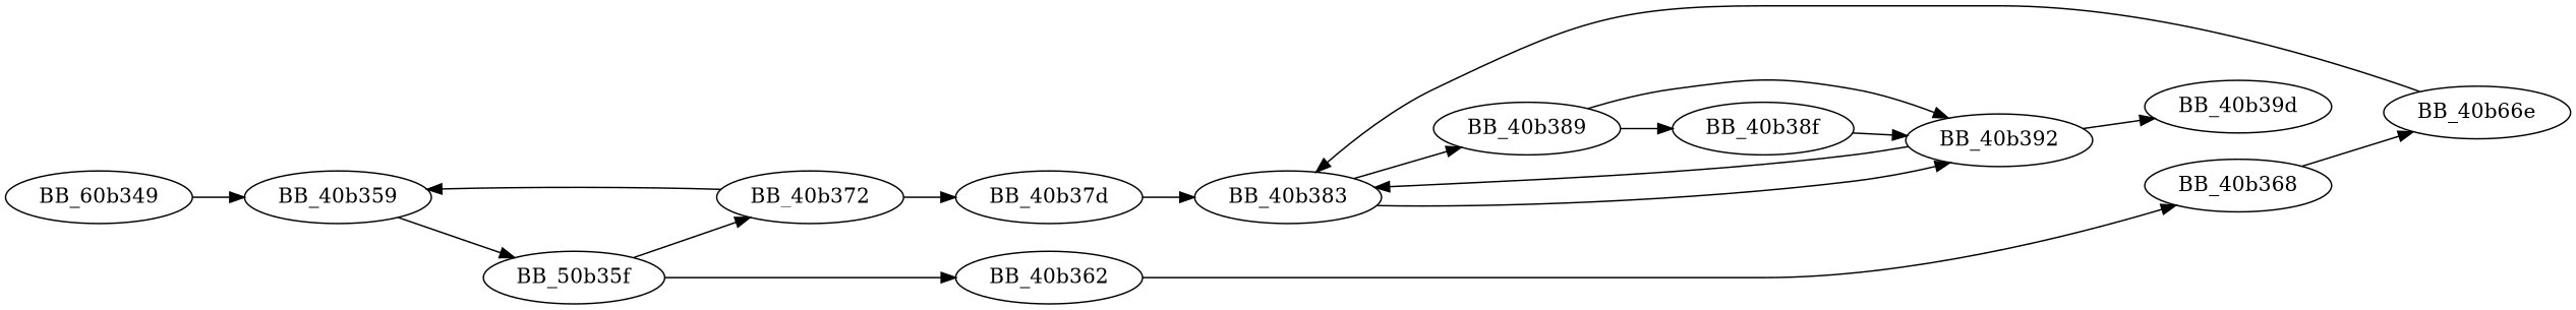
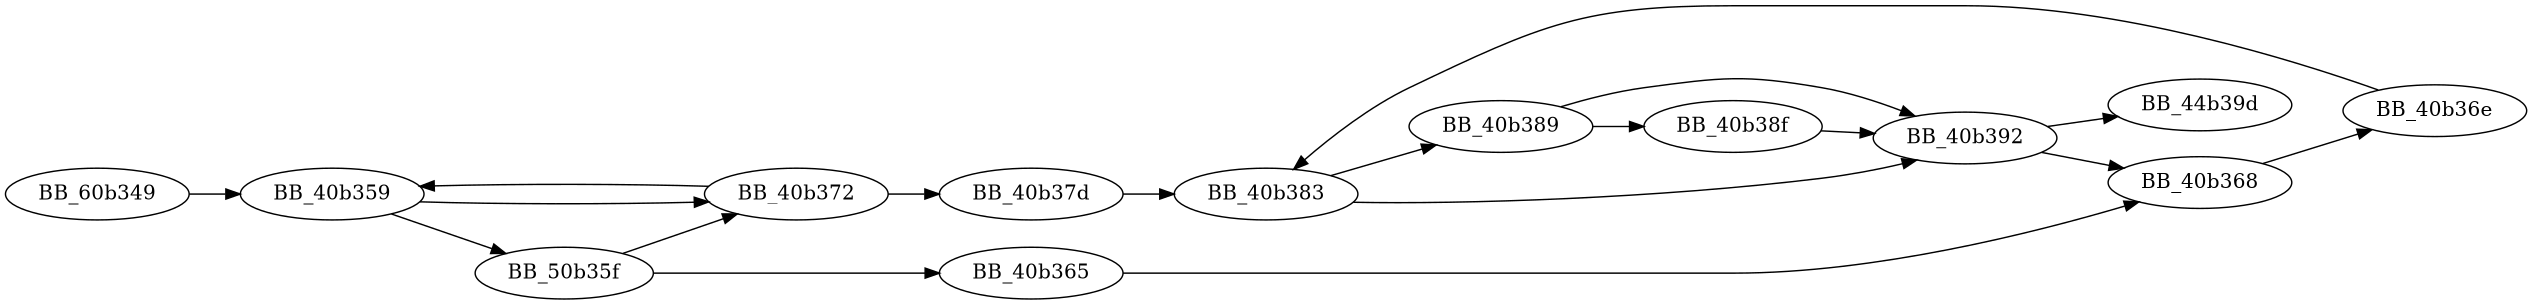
  digraph {
    rankdir=LR
    n1 [label=BB_60b349]
    BB_40b359
    n3 [label=BB_50b35f]
    BB_40b372
-   BB_40b365 [label=BB_40b362]
+   BB_40b365
    BB_40b37d
    BB_40b368
    BB_40b383
-   BB_40b36e [label=BB_40b66e]
+   BB_40b36e
    BB_40b389
    BB_40b392
    BB_40b38f
-   BB_40b39d
+   BB_40b39d [label=BB_44b39d]
    n1 -> BB_40b359
    BB_40b359 -> n3
+   BB_40b359 -> BB_40b372
    n3 -> BB_40b372
    n3 -> BB_40b365
    BB_40b372 -> BB_40b359
    BB_40b372 -> BB_40b37d
    BB_40b365 -> BB_40b368
    BB_40b37d -> BB_40b383
    BB_40b368 -> BB_40b36e
    BB_40b383 -> BB_40b389
    BB_40b383 -> BB_40b392
    BB_40b36e -> BB_40b383
    BB_40b389 -> BB_40b392
    BB_40b389 -> BB_40b38f
-   BB_40b392 -> BB_40b383
+   BB_40b392 -> BB_40b368
    BB_40b392 -> BB_40b39d
    BB_40b38f -> BB_40b392
  }
